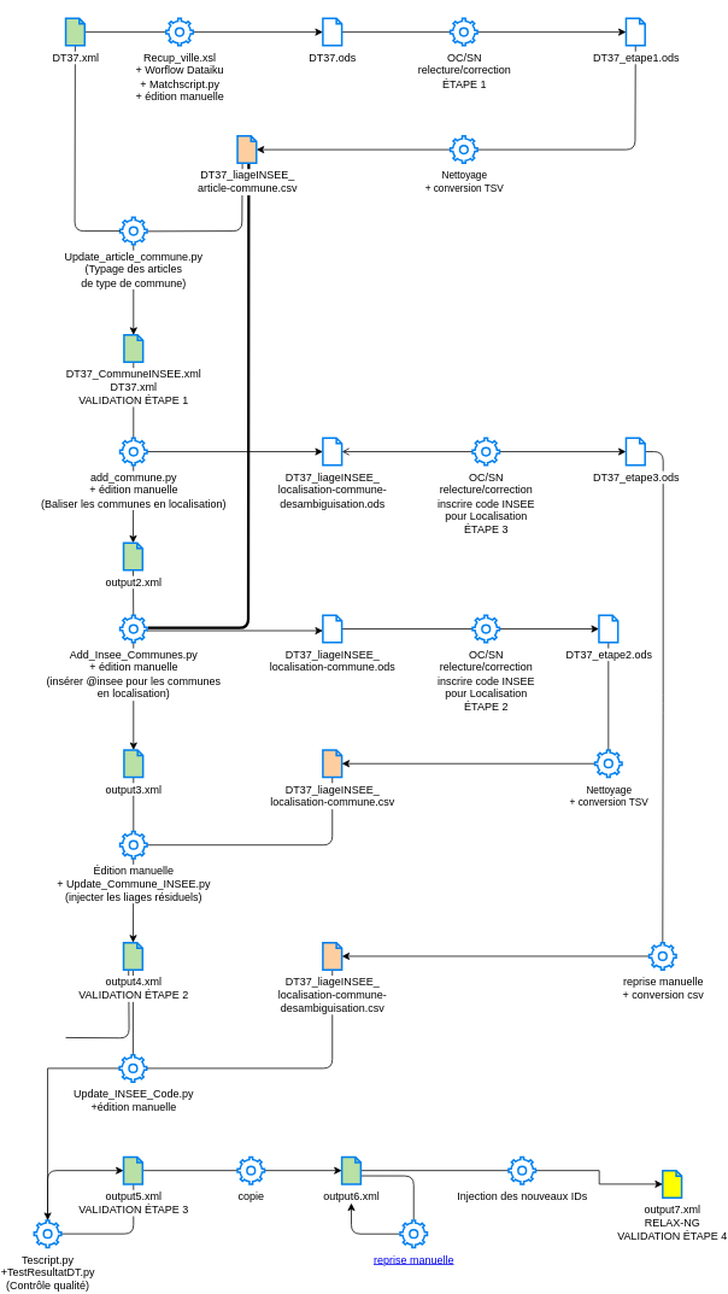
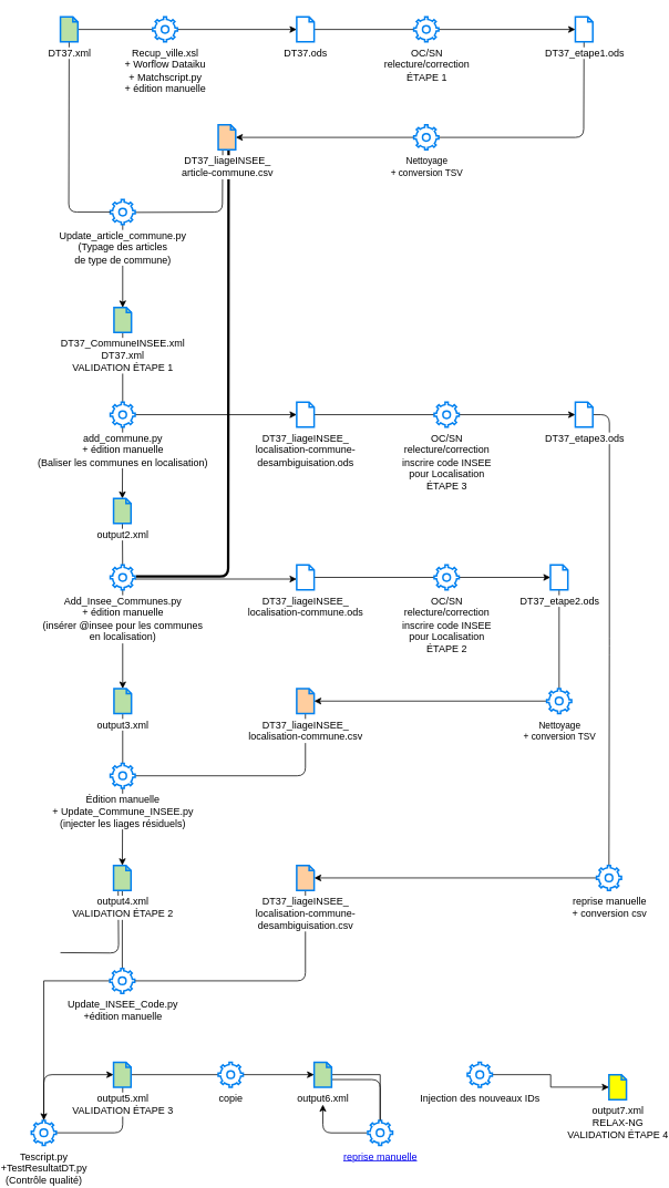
  <mxCell id="0" />
  <mxCell id="1" parent="0" />
  <mxCell id="2" value="" style="edgeStyle=none;rounded=0;orthogonalLoop=1;jettySize=auto;html=1;endArrow=none;endFill=0;" edge="1" parent="1" source="3" target="25"><mxGeometry relative="1" as="geometry" /></mxCell>
  <mxCell id="3" value="DT37.ods" style="html=1;verticalLabelPosition=bottom;align=center;labelBackgroundColor=#ffffff;verticalAlign=top;strokeWidth=2;strokeColor=#0080F0;shadow=0;dashed=0;shape=mxgraph.ios7.icons.document;" vertex="1" parent="1"><mxGeometry x="339.5" y="20" width="21" height="30" as="geometry" /></mxCell>
  <mxCell id="4" value="" style="edgeStyle=none;rounded=1;orthogonalLoop=1;jettySize=auto;html=1;endArrow=none;endFill=0;" edge="1" parent="1" source="5" target="50"><mxGeometry relative="1" as="geometry"><Array as="points"><mxPoint x="685" y="165" /></Array></mxGeometry></mxCell>
  <mxCell id="5" value="DT37_etape1.ods" style="html=1;verticalLabelPosition=bottom;align=center;labelBackgroundColor=#ffffff;verticalAlign=top;strokeWidth=2;strokeColor=#0080F0;shadow=0;dashed=0;shape=mxgraph.ios7.icons.document;" vertex="1" parent="1"><mxGeometry x="675" y="20" width="21" height="30" as="geometry" /></mxCell>
  <mxCell id="6" value="" style="edgeStyle=none;rounded=1;orthogonalLoop=1;jettySize=auto;html=1;endArrow=none;endFill=0;entryX=0.97;entryY=0.512;entryDx=0;entryDy=0;entryPerimeter=0;" edge="1" parent="1" target="14"><mxGeometry relative="1" as="geometry"><mxPoint x="250.417" y="180" as="sourcePoint" /><mxPoint x="140" y="255" as="targetPoint" /><Array as="points"><mxPoint x="250" y="255" /></Array></mxGeometry></mxCell>
  <mxCell id="7" value="" style="edgeStyle=none;rounded=0;orthogonalLoop=1;jettySize=auto;html=1;endArrow=none;endFill=0;" edge="1" parent="1" source="70" target="9"><mxGeometry relative="1" as="geometry" /></mxCell>
  <mxCell id="8" value="" style="edgeStyle=none;rounded=0;orthogonalLoop=1;jettySize=auto;html=1;endArrow=classic;endFill=1;" edge="1" parent="1" source="9" target="3"><mxGeometry relative="1" as="geometry" /></mxCell>
  <mxCell id="9" value="Recup_ville.xsl&lt;br&gt;+ Worflow Dataiku&lt;br&gt;+ Matchscript.py&lt;br&gt;+ édition manuelle" style="html=1;verticalLabelPosition=bottom;align=center;labelBackgroundColor=#ffffff;verticalAlign=top;strokeWidth=2;strokeColor=#0080F0;shadow=0;dashed=0;shape=mxgraph.ios7.icons.settings;" vertex="1" parent="1"><mxGeometry x="166" y="20" width="30" height="30" as="geometry" /></mxCell>
- <mxCell id="10" value="" style="edgeStyle=none;rounded=0;orthogonalLoop=1;jettySize=auto;html=1;endArrow=open;endFill=0;" edge="1" parent="1" source="12" target="23"><mxGeometry relative="1" as="geometry" /></mxCell>
+ <mxCell id="10" value="" style="edgeStyle=none;rounded=0;orthogonalLoop=1;jettySize=auto;html=1;endArrow=none;endFill=0;" edge="1" parent="1" source="12" target="23"><mxGeometry relative="1" as="geometry" /></mxCell>
  <mxCell id="11" value="" style="edgeStyle=none;rounded=0;orthogonalLoop=1;jettySize=auto;html=1;endArrow=classic;endFill=1;" edge="1" parent="1" source="12" target="27"><mxGeometry relative="1" as="geometry" /></mxCell>
  <mxCell id="12" value="OC/SN&lt;br&gt;relecture/correction&lt;br&gt;inscrire code INSEE&lt;br&gt;pour Localisation&lt;br&gt;ÉTAPE 3" style="html=1;verticalLabelPosition=bottom;align=center;labelBackgroundColor=#ffffff;verticalAlign=top;strokeWidth=2;strokeColor=#0080F0;shadow=0;dashed=0;shape=mxgraph.ios7.icons.settings;" vertex="1" parent="1"><mxGeometry x="505" y="484" width="30" height="30" as="geometry" /></mxCell>
  <mxCell id="13" value="" style="edgeStyle=none;rounded=0;orthogonalLoop=1;jettySize=auto;html=1;endArrow=classic;endFill=1;" edge="1" parent="1" source="14" target="16"><mxGeometry relative="1" as="geometry" /></mxCell>
  <mxCell id="14" value="Update_article_commune.py&lt;br&gt;(Typage des articles&lt;br&gt;de type de commune)" style="html=1;verticalLabelPosition=bottom;align=center;labelBackgroundColor=#ffffff;verticalAlign=top;strokeWidth=2;strokeColor=#0080F0;shadow=0;dashed=0;shape=mxgraph.ios7.icons.settings;" vertex="1" parent="1"><mxGeometry x="115" y="240" width="30" height="30" as="geometry" /></mxCell>
  <mxCell id="15" value="" style="edgeStyle=none;rounded=0;orthogonalLoop=1;jettySize=auto;html=1;endArrow=none;endFill=0;" edge="1" parent="1" source="16" target="20"><mxGeometry relative="1" as="geometry" /></mxCell>
  <mxCell id="16" value="DT37_CommuneINSEE.xml&lt;br&gt;DT37.xml&lt;br&gt;VALIDATION ÉTAPE 1" style="html=1;verticalLabelPosition=bottom;align=center;labelBackgroundColor=#ffffff;verticalAlign=top;strokeWidth=2;strokeColor=#0080F0;shadow=0;dashed=0;shape=mxgraph.ios7.icons.document;fillColor=#B9E0A5;" vertex="1" parent="1"><mxGeometry x="119.5" y="370" width="21" height="30" as="geometry" /></mxCell>
  <mxCell id="17" value="" style="endArrow=none;html=1;rounded=1;entryX=0;entryY=0.5;entryDx=0;entryDy=0;entryPerimeter=0;" edge="1" parent="1" source="70" target="14"><mxGeometry width="50" height="50" relative="1" as="geometry"><mxPoint x="365" y="360" as="sourcePoint" /><mxPoint x="105" y="255" as="targetPoint" /><Array as="points"><mxPoint x="65" y="255" /></Array></mxGeometry></mxCell>
  <mxCell id="18" value="" style="edgeStyle=none;rounded=0;orthogonalLoop=1;jettySize=auto;html=1;endArrow=classic;endFill=1;" edge="1" parent="1" source="20" target="22"><mxGeometry relative="1" as="geometry" /></mxCell>
  <mxCell id="19" value="" style="edgeStyle=none;rounded=0;orthogonalLoop=1;jettySize=auto;html=1;endArrow=classic;endFill=1;" edge="1" parent="1" source="20" target="23"><mxGeometry relative="1" as="geometry" /></mxCell>
  <mxCell id="20" value="add_commune.py&lt;br&gt;+ édition manuelle&lt;br&gt;(Baliser les communes en localisation)" style="html=1;verticalLabelPosition=bottom;align=center;labelBackgroundColor=#ffffff;verticalAlign=top;strokeWidth=2;strokeColor=#0080F0;shadow=0;dashed=0;shape=mxgraph.ios7.icons.settings;" vertex="1" parent="1"><mxGeometry x="115" y="484" width="30" height="30" as="geometry" /></mxCell>
  <mxCell id="21" value="" style="edgeStyle=none;rounded=0;orthogonalLoop=1;jettySize=auto;html=1;endArrow=none;endFill=0;" edge="1" parent="1" source="22" target="30"><mxGeometry relative="1" as="geometry" /></mxCell>
  <mxCell id="22" value="output2.xml" style="html=1;verticalLabelPosition=bottom;align=center;labelBackgroundColor=#ffffff;verticalAlign=top;strokeWidth=2;strokeColor=#0080F0;shadow=0;dashed=0;shape=mxgraph.ios7.icons.document;fillColor=#B9E0A5;" vertex="1" parent="1"><mxGeometry x="119" y="600" width="21" height="30" as="geometry" /></mxCell>
  <mxCell id="23" value="DT37_liageINSEE_&lt;br&gt;localisation-commune-&lt;br&gt;desambiguisation.ods" style="html=1;verticalLabelPosition=bottom;align=center;labelBackgroundColor=#ffffff;verticalAlign=top;strokeWidth=2;strokeColor=#0080F0;shadow=0;dashed=0;shape=mxgraph.ios7.icons.document;" vertex="1" parent="1"><mxGeometry x="339.5" y="484" width="21" height="30" as="geometry" /></mxCell>
  <mxCell id="24" value="" style="edgeStyle=none;rounded=0;orthogonalLoop=1;jettySize=auto;html=1;endArrow=classic;endFill=1;" edge="1" parent="1" source="25" target="5"><mxGeometry relative="1" as="geometry" /></mxCell>
  <mxCell id="25" value="OC/SN&lt;br&gt;relecture/correction&lt;br&gt;ÉTAPE 1" style="html=1;verticalLabelPosition=bottom;align=center;labelBackgroundColor=#ffffff;verticalAlign=top;strokeWidth=2;strokeColor=#0080F0;shadow=0;dashed=0;shape=mxgraph.ios7.icons.settings;" vertex="1" parent="1"><mxGeometry x="480.5" y="20" width="30" height="30" as="geometry" /></mxCell>
  <mxCell id="26" value="" style="edgeStyle=orthogonalEdgeStyle;rounded=1;sketch=0;orthogonalLoop=1;jettySize=auto;html=1;endArrow=none;endFill=0;strokeColor=#000000;strokeWidth=1;" edge="1" parent="1" source="27" target="53"><mxGeometry relative="1" as="geometry" /></mxCell>
  <mxCell id="27" value="DT37_etape3.ods" style="html=1;verticalLabelPosition=bottom;align=center;labelBackgroundColor=#ffffff;verticalAlign=top;strokeWidth=2;strokeColor=#0080F0;shadow=0;dashed=0;shape=mxgraph.ios7.icons.document;" vertex="1" parent="1"><mxGeometry x="675" y="484" width="21" height="30" as="geometry" /></mxCell>
  <mxCell id="28" style="edgeStyle=orthogonalEdgeStyle;rounded=0;orthogonalLoop=1;jettySize=auto;html=1;" edge="1" parent="1" source="30" target="32"><mxGeometry relative="1" as="geometry"><Array as="points"><mxPoint x="135" y="855" /></Array></mxGeometry></mxCell>
  <mxCell id="29" value="" style="edgeStyle=none;rounded=0;orthogonalLoop=1;jettySize=auto;html=1;endArrow=classic;endFill=1;" edge="1" parent="1"><mxGeometry relative="1" as="geometry"><mxPoint x="145" y="697" as="sourcePoint" /><mxPoint x="339.5" y="697" as="targetPoint" /></mxGeometry></mxCell>
  <mxCell id="30" value="Add_Insee_Communes.py&lt;br&gt;+ édition manuelle&lt;br&gt;(insérer @insee pour les communes&lt;br&gt;en localisation)" style="html=1;verticalLabelPosition=bottom;align=center;labelBackgroundColor=#ffffff;verticalAlign=top;strokeWidth=2;strokeColor=#0080F0;shadow=0;dashed=0;shape=mxgraph.ios7.icons.settings;" vertex="1" parent="1"><mxGeometry x="115" y="680" width="30" height="30" as="geometry" /></mxCell>
  <mxCell id="31" value="" style="edgeStyle=orthogonalEdgeStyle;rounded=0;sketch=0;orthogonalLoop=1;jettySize=auto;html=1;startArrow=none;startFill=0;endArrow=none;endFill=0;strokeColor=#000000;strokeWidth=1;" edge="1" parent="1" source="32" target="43"><mxGeometry relative="1" as="geometry" /></mxCell>
  <mxCell id="32" value="output3.xml" style="html=1;verticalLabelPosition=bottom;align=center;labelBackgroundColor=#ffffff;verticalAlign=top;strokeWidth=2;strokeColor=#0080F0;shadow=0;dashed=0;shape=mxgraph.ios7.icons.document;fillColor=#B9E0A5;" vertex="1" parent="1"><mxGeometry x="119.5" y="829" width="21" height="30" as="geometry" /></mxCell>
  <mxCell id="33" value="" style="endArrow=none;html=1;rounded=1;strokeWidth=3;exitX=1.037;exitY=0.462;exitDx=0;exitDy=0;exitPerimeter=0;" edge="1" parent="1" source="30"><mxGeometry width="50" height="50" relative="1" as="geometry"><mxPoint x="145" y="740" as="sourcePoint" /><mxPoint x="257.488" y="176" as="targetPoint" /><Array as="points"><mxPoint x="257" y="694" /></Array></mxGeometry></mxCell>
  <mxCell id="34" value="" style="edgeStyle=none;rounded=0;orthogonalLoop=1;jettySize=auto;html=1;endArrow=none;endFill=0;" edge="1" parent="1" source="35" target="37"><mxGeometry relative="1" as="geometry" /></mxCell>
  <mxCell id="35" value="DT37_liageINSEE_&lt;br&gt;localisation-commune.ods" style="html=1;verticalLabelPosition=bottom;align=center;labelBackgroundColor=#ffffff;verticalAlign=top;strokeWidth=2;strokeColor=#0080F0;shadow=0;dashed=0;shape=mxgraph.ios7.icons.document;" vertex="1" parent="1"><mxGeometry x="339.5" y="680" width="21" height="30" as="geometry" /></mxCell>
  <mxCell id="36" value="" style="edgeStyle=none;rounded=0;orthogonalLoop=1;jettySize=auto;html=1;endArrow=classic;endFill=1;" edge="1" parent="1" source="37" target="72"><mxGeometry relative="1" as="geometry" /></mxCell>
  <mxCell id="37" value="OC/SN&lt;br&gt;relecture/correction&lt;br&gt;inscrire code INSEE&lt;br&gt;pour Localisation&lt;br&gt;ÉTAPE 2" style="html=1;verticalLabelPosition=bottom;align=center;labelBackgroundColor=#ffffff;verticalAlign=top;strokeWidth=2;strokeColor=#0080F0;shadow=0;dashed=0;shape=mxgraph.ios7.icons.settings;" vertex="1" parent="1"><mxGeometry x="505" y="680" width="30" height="30" as="geometry" /></mxCell>
  <mxCell id="38" value="" style="edgeStyle=none;rounded=0;orthogonalLoop=1;jettySize=auto;html=1;endArrow=none;endFill=0;" edge="1" parent="1" source="72" target="73"><mxGeometry relative="1" as="geometry" /></mxCell>
  <mxCell id="39" value="" style="edgeStyle=orthogonalEdgeStyle;rounded=1;sketch=0;orthogonalLoop=1;jettySize=auto;html=1;startArrow=none;startFill=0;endArrow=none;endFill=0;strokeColor=#000000;strokeWidth=1;" edge="1" parent="1" source="40" target="43"><mxGeometry relative="1" as="geometry"><Array as="points"><mxPoint x="350" y="934" /></Array></mxGeometry></mxCell>
  <mxCell id="40" value="DT37_liageINSEE_&lt;br&gt;localisation-commune.csv" style="html=1;verticalLabelPosition=bottom;align=center;labelBackgroundColor=#ffffff;verticalAlign=top;strokeWidth=2;strokeColor=#0080F0;shadow=0;dashed=0;shape=mxgraph.ios7.icons.document;fillColor=#FFCE9F;" vertex="1" parent="1"><mxGeometry x="339.5" y="829" width="21" height="30" as="geometry" /></mxCell>
  <mxCell id="41" value="" style="edgeStyle=orthogonalEdgeStyle;rounded=0;orthogonalLoop=1;jettySize=auto;html=1;endArrow=none;endFill=0;" edge="1" parent="1" source="71" target="46"><mxGeometry relative="1" as="geometry" /></mxCell>
  <mxCell id="42" value="" style="edgeStyle=none;rounded=0;orthogonalLoop=1;jettySize=auto;html=1;endArrow=classic;endFill=1;" edge="1" parent="1" source="43" target="71"><mxGeometry relative="1" as="geometry" /></mxCell>
  <mxCell id="43" value="Édition manuelle&lt;br&gt;+ Update_Commune_INSEE.py&lt;br&gt;(injecter les liages résiduels)" style="html=1;verticalLabelPosition=bottom;align=center;labelBackgroundColor=#ffffff;verticalAlign=top;strokeWidth=2;strokeColor=#0080F0;shadow=0;dashed=0;shape=mxgraph.ios7.icons.settings;" vertex="1" parent="1"><mxGeometry x="115" y="919" width="30" height="30" as="geometry" /></mxCell>
  <mxCell id="44" value="" style="edgeStyle=orthogonalEdgeStyle;rounded=1;orthogonalLoop=1;jettySize=auto;html=1;endArrow=none;endFill=0;" edge="1" parent="1"><mxGeometry relative="1" as="geometry"><mxPoint x="55" y="1147" as="sourcePoint" /><mxPoint x="124.556" y="1072" as="targetPoint" /></mxGeometry></mxCell>
  <mxCell id="45" value="" style="edgeStyle=orthogonalEdgeStyle;rounded=0;orthogonalLoop=1;jettySize=auto;html=1;" edge="1" parent="1" source="46" target="57"><mxGeometry relative="1" as="geometry" /></mxCell>
  <mxCell id="46" value="Update_INSEE_Code.py&lt;br&gt;+édition manuelle" style="html=1;verticalLabelPosition=bottom;align=center;labelBackgroundColor=#ffffff;verticalAlign=top;strokeWidth=2;strokeColor=#0080F0;shadow=0;dashed=0;shape=mxgraph.ios7.icons.settings;" vertex="1" parent="1"><mxGeometry x="114.5" y="1166" width="30" height="30" as="geometry" /></mxCell>
  <mxCell id="47" value="" style="edgeStyle=orthogonalEdgeStyle;rounded=1;sketch=0;orthogonalLoop=1;jettySize=auto;html=1;startArrow=classic;startFill=1;endArrow=none;endFill=0;strokeColor=#000000;strokeWidth=1;" edge="1" parent="1" source="69" target="57"><mxGeometry relative="1" as="geometry" /></mxCell>
  <mxCell id="48" value="" style="edgeStyle=orthogonalEdgeStyle;rounded=0;sketch=0;orthogonalLoop=1;jettySize=auto;html=1;startArrow=none;startFill=0;endArrow=none;endFill=0;strokeColor=#000000;strokeWidth=1;" edge="1" parent="1" source="69" target="61"><mxGeometry relative="1" as="geometry" /></mxCell>
  <mxCell id="49" value="" style="edgeStyle=none;rounded=0;orthogonalLoop=1;jettySize=auto;html=1;endArrow=classic;endFill=1;" edge="1" parent="1" source="50" target="68"><mxGeometry relative="1" as="geometry" /></mxCell>
  <mxCell id="50" value="&lt;span style=&quot;font-size: 11px&quot;&gt;Nettoyage&lt;br&gt;+ conversion TSV&lt;/span&gt;" style="html=1;verticalLabelPosition=bottom;align=center;labelBackgroundColor=#ffffff;verticalAlign=top;strokeWidth=2;strokeColor=#0080F0;shadow=0;dashed=0;shape=mxgraph.ios7.icons.settings;" vertex="1" parent="1"><mxGeometry x="480.5" y="150" width="30" height="30" as="geometry" /></mxCell>
  <mxCell id="51" value="" style="edgeStyle=none;rounded=0;orthogonalLoop=1;jettySize=auto;html=1;endArrow=classic;endFill=1;" edge="1" parent="1" source="73" target="40"><mxGeometry relative="1" as="geometry" /></mxCell>
  <mxCell id="52" value="" style="edgeStyle=orthogonalEdgeStyle;rounded=1;sketch=0;orthogonalLoop=1;jettySize=auto;html=1;endArrow=classic;endFill=1;strokeColor=#000000;strokeWidth=1;" edge="1" parent="1" source="53" target="55"><mxGeometry relative="1" as="geometry"><Array as="points"><mxPoint x="715" y="1057" /></Array></mxGeometry></mxCell>
  <mxCell id="53" value="reprise manuelle&lt;br&gt;+ conversion csv" style="html=1;verticalLabelPosition=bottom;align=center;labelBackgroundColor=#ffffff;verticalAlign=top;strokeWidth=2;strokeColor=#0080F0;shadow=0;dashed=0;shape=mxgraph.ios7.icons.settings;rounded=0;sketch=0;fillColor=#FFFFFF;" vertex="1" parent="1"><mxGeometry x="700.5" y="1042" width="30" height="30" as="geometry" /></mxCell>
  <mxCell id="54" value="" style="edgeStyle=orthogonalEdgeStyle;rounded=1;sketch=0;orthogonalLoop=1;jettySize=auto;html=1;endArrow=none;endFill=0;strokeColor=#000000;strokeWidth=1;" edge="1" parent="1" source="55"><mxGeometry relative="1" as="geometry"><mxPoint x="145" y="1181" as="targetPoint" /><Array as="points"><mxPoint x="350" y="1181" /></Array></mxGeometry></mxCell>
  <mxCell id="55" value="DT37_liageINSEE_&lt;br&gt;localisation-commune-&lt;br&gt;desambiguisation.csv" style="html=1;verticalLabelPosition=bottom;align=center;labelBackgroundColor=#ffffff;verticalAlign=top;strokeWidth=2;strokeColor=#0080F0;shadow=0;dashed=0;shape=mxgraph.ios7.icons.document;rounded=0;sketch=0;fillColor=#FFCE9F;" vertex="1" parent="1"><mxGeometry x="339.5" y="1042" width="21" height="30" as="geometry" /></mxCell>
  <mxCell id="56" value="" style="edgeStyle=orthogonalEdgeStyle;rounded=1;sketch=0;orthogonalLoop=1;jettySize=auto;html=1;startArrow=none;startFill=0;endArrow=none;endFill=0;strokeColor=#000000;strokeWidth=1;" edge="1" parent="1" source="57" target="69"><mxGeometry relative="1" as="geometry"><Array as="points"><mxPoint x="130" y="1364" /></Array></mxGeometry></mxCell>
  <mxCell id="57" value="Tescript.py&lt;br&gt;+TestResultatDT.py&lt;br&gt;(Contrôle qualité)" style="html=1;verticalLabelPosition=bottom;align=center;labelBackgroundColor=#ffffff;verticalAlign=top;strokeWidth=2;strokeColor=#0080F0;shadow=0;dashed=0;shape=mxgraph.ios7.icons.settings;" vertex="1" parent="1"><mxGeometry x="20" y="1349" width="30" height="30" as="geometry" /></mxCell>
  <mxCell id="58" value="" style="edgeStyle=orthogonalEdgeStyle;rounded=1;sketch=0;orthogonalLoop=1;jettySize=auto;html=1;startArrow=none;startFill=0;endArrow=classic;endFill=1;strokeColor=#000000;strokeWidth=1;exitX=-0.028;exitY=0.503;exitDx=0;exitDy=0;exitPerimeter=0;" edge="1" parent="1" source="59"><mxGeometry relative="1" as="geometry"><mxPoint x="425" y="1368" as="sourcePoint" /><mxPoint x="371" y="1330" as="targetPoint" /><Array as="points"><mxPoint x="371" y="1364" /></Array></mxGeometry></mxCell>
  <mxCell id="59" value="&lt;a href=&quot;https://github.com/chartes/dico-topo/blob/enrichissement_xml_dt/data/_OUTPUT6_VALDATION_PROCEDURE.md&quot;&gt;reprise manuelle&lt;/a&gt;" style="html=1;verticalLabelPosition=bottom;align=center;labelBackgroundColor=#ffffff;verticalAlign=top;strokeWidth=2;strokeColor=#0080F0;shadow=0;dashed=0;shape=mxgraph.ios7.icons.settings;rounded=0;sketch=0;fillColor=#FFFFFF;" vertex="1" parent="1"><mxGeometry x="425" y="1349" width="30" height="30" as="geometry" /></mxCell>
  <mxCell id="60" value="" style="edgeStyle=orthogonalEdgeStyle;rounded=0;sketch=0;orthogonalLoop=1;jettySize=auto;html=1;startArrow=none;startFill=0;endArrow=classic;endFill=1;strokeColor=#000000;strokeWidth=1;" edge="1" parent="1" source="61" target="64"><mxGeometry relative="1" as="geometry" /></mxCell>
  <mxCell id="61" value="copie" style="html=1;verticalLabelPosition=bottom;align=center;labelBackgroundColor=#ffffff;verticalAlign=top;strokeWidth=2;strokeColor=#0080F0;shadow=0;dashed=0;shape=mxgraph.ios7.icons.settings;rounded=0;sketch=0;fillColor=#FFFFFF;" vertex="1" parent="1"><mxGeometry x="245" y="1279" width="30" height="30" as="geometry" /></mxCell>
  <mxCell id="62" value="" style="edgeStyle=orthogonalEdgeStyle;rounded=1;sketch=0;orthogonalLoop=1;jettySize=auto;html=1;startArrow=none;startFill=0;endArrow=none;endFill=0;strokeColor=#000000;strokeWidth=1;exitX=0.976;exitY=0.662;exitDx=0;exitDy=0;exitPerimeter=0;" edge="1" parent="1"><mxGeometry relative="1" as="geometry"><mxPoint x="380.996" y="1299.86" as="sourcePoint" /><mxPoint x="440" y="1348" as="targetPoint" /><Array as="points"><mxPoint x="440" y="1300" /></Array></mxGeometry></mxCell>
- <mxCell id="63" value="" style="edgeStyle=orthogonalEdgeStyle;rounded=0;sketch=0;orthogonalLoop=1;jettySize=auto;html=1;startArrow=none;startFill=0;endArrow=none;endFill=0;strokeColor=#000000;strokeWidth=1;" edge="1" parent="1" source="64" target="67"><mxGeometry relative="1" as="geometry" /></mxCell>
+ <mxCell id="63" value="" style="edgeStyle=orthogonalEdgeStyle;rounded=0;sketch=0;orthogonalLoop=1;jettySize=auto;html=1;startArrow=none;startFill=0;endArrow=none;endFill=0;strokeColor=#000000;strokeWidth=1;" edge="1" parent="1" source="64" target="59"><mxGeometry relative="1" as="geometry" /></mxCell>
  <mxCell id="64" value="output6.xml" style="html=1;verticalLabelPosition=bottom;align=center;labelBackgroundColor=#ffffff;verticalAlign=top;strokeWidth=2;strokeColor=#0080F0;shadow=0;dashed=0;shape=mxgraph.ios7.icons.document;rounded=0;sketch=0;fillColor=#B9E0A5;" vertex="1" parent="1"><mxGeometry x="360.5" y="1279" width="21" height="30" as="geometry" /></mxCell>
  <mxCell id="65" value="output7.xml&lt;br&gt;RELAX-NG&lt;br&gt;VALIDATION ÉTAPE 4" style="html=1;verticalLabelPosition=bottom;align=center;labelBackgroundColor=#ffffff;verticalAlign=top;strokeWidth=2;strokeColor=#0080F0;shadow=0;dashed=0;shape=mxgraph.ios7.icons.document;rounded=0;sketch=0;fillColor=#FFFF00;" vertex="1" parent="1"><mxGeometry x="715.5" y="1294" width="21" height="30" as="geometry" /></mxCell>
  <mxCell id="66" value="" style="edgeStyle=orthogonalEdgeStyle;rounded=0;sketch=0;orthogonalLoop=1;jettySize=auto;html=1;startArrow=none;startFill=0;endArrow=classic;endFill=1;strokeColor=#000000;strokeWidth=1;" edge="1" parent="1" source="67" target="65"><mxGeometry relative="1" as="geometry" /></mxCell>
  <mxCell id="67" value="Injection des nouveaux IDs" style="html=1;verticalLabelPosition=bottom;align=center;labelBackgroundColor=#ffffff;verticalAlign=top;strokeWidth=2;strokeColor=#0080F0;shadow=0;dashed=0;shape=mxgraph.ios7.icons.settings;rounded=0;sketch=0;fillColor=#FFFFFF;" vertex="1" parent="1"><mxGeometry x="545" y="1279" width="30" height="30" as="geometry" /></mxCell>
  <mxCell id="68" value="DT37_liageINSEE_&lt;br&gt;article-commune.csv" style="html=1;verticalLabelPosition=bottom;align=center;labelBackgroundColor=#ffffff;verticalAlign=top;strokeWidth=2;strokeColor=#0080F0;shadow=0;dashed=0;shape=mxgraph.ios7.icons.document;fillColor=#FFCE9F;" vertex="1" parent="1"><mxGeometry x="245" y="150" width="21" height="30" as="geometry" /></mxCell>
  <mxCell id="69" value="output5.xml&lt;br&gt;VALIDATION ÉTAPE 3" style="html=1;verticalLabelPosition=bottom;align=center;labelBackgroundColor=#ffffff;verticalAlign=top;strokeWidth=2;strokeColor=#0080F0;shadow=0;dashed=0;shape=mxgraph.ios7.icons.document;direction=east;fillColor=#B9E0A5;" vertex="1" parent="1"><mxGeometry x="119" y="1279" width="21" height="30" as="geometry" /></mxCell>
  <mxCell id="70" value="DT37.xml&lt;br&gt;" style="html=1;verticalLabelPosition=bottom;align=center;labelBackgroundColor=#ffffff;verticalAlign=top;strokeWidth=2;strokeColor=#0080F0;shadow=0;dashed=0;shape=mxgraph.ios7.icons.document;fillColor=#B9E0A5;" vertex="1" parent="1"><mxGeometry x="55" y="20" width="21" height="30" as="geometry" /></mxCell>
  <mxCell id="71" value="output4.xml&lt;br&gt;VALIDATION ÉTAPE 2" style="html=1;verticalLabelPosition=bottom;align=center;labelBackgroundColor=#ffffff;verticalAlign=top;strokeWidth=2;strokeColor=#0080F0;shadow=0;dashed=0;shape=mxgraph.ios7.icons.document;direction=east;fillColor=#B9E0A5;" vertex="1" parent="1"><mxGeometry x="119" y="1042" width="21" height="30" as="geometry" /></mxCell>
  <mxCell id="72" value="DT37_etape2.ods" style="html=1;verticalLabelPosition=bottom;align=center;labelBackgroundColor=#ffffff;verticalAlign=top;strokeWidth=2;strokeColor=#0080F0;shadow=0;dashed=0;shape=mxgraph.ios7.icons.document;" vertex="1" parent="1"><mxGeometry x="645" y="680" width="21" height="30" as="geometry" /></mxCell>
  <mxCell id="73" value="&lt;span style=&quot;font-size: 11px&quot;&gt;Nettoyage&lt;br&gt;+ conversion TSV&lt;/span&gt;" style="html=1;verticalLabelPosition=bottom;align=center;labelBackgroundColor=#ffffff;verticalAlign=top;strokeWidth=2;strokeColor=#0080F0;shadow=0;dashed=0;shape=mxgraph.ios7.icons.settings;" vertex="1" parent="1"><mxGeometry x="640.5" y="829" width="30" height="30" as="geometry" /></mxCell>
